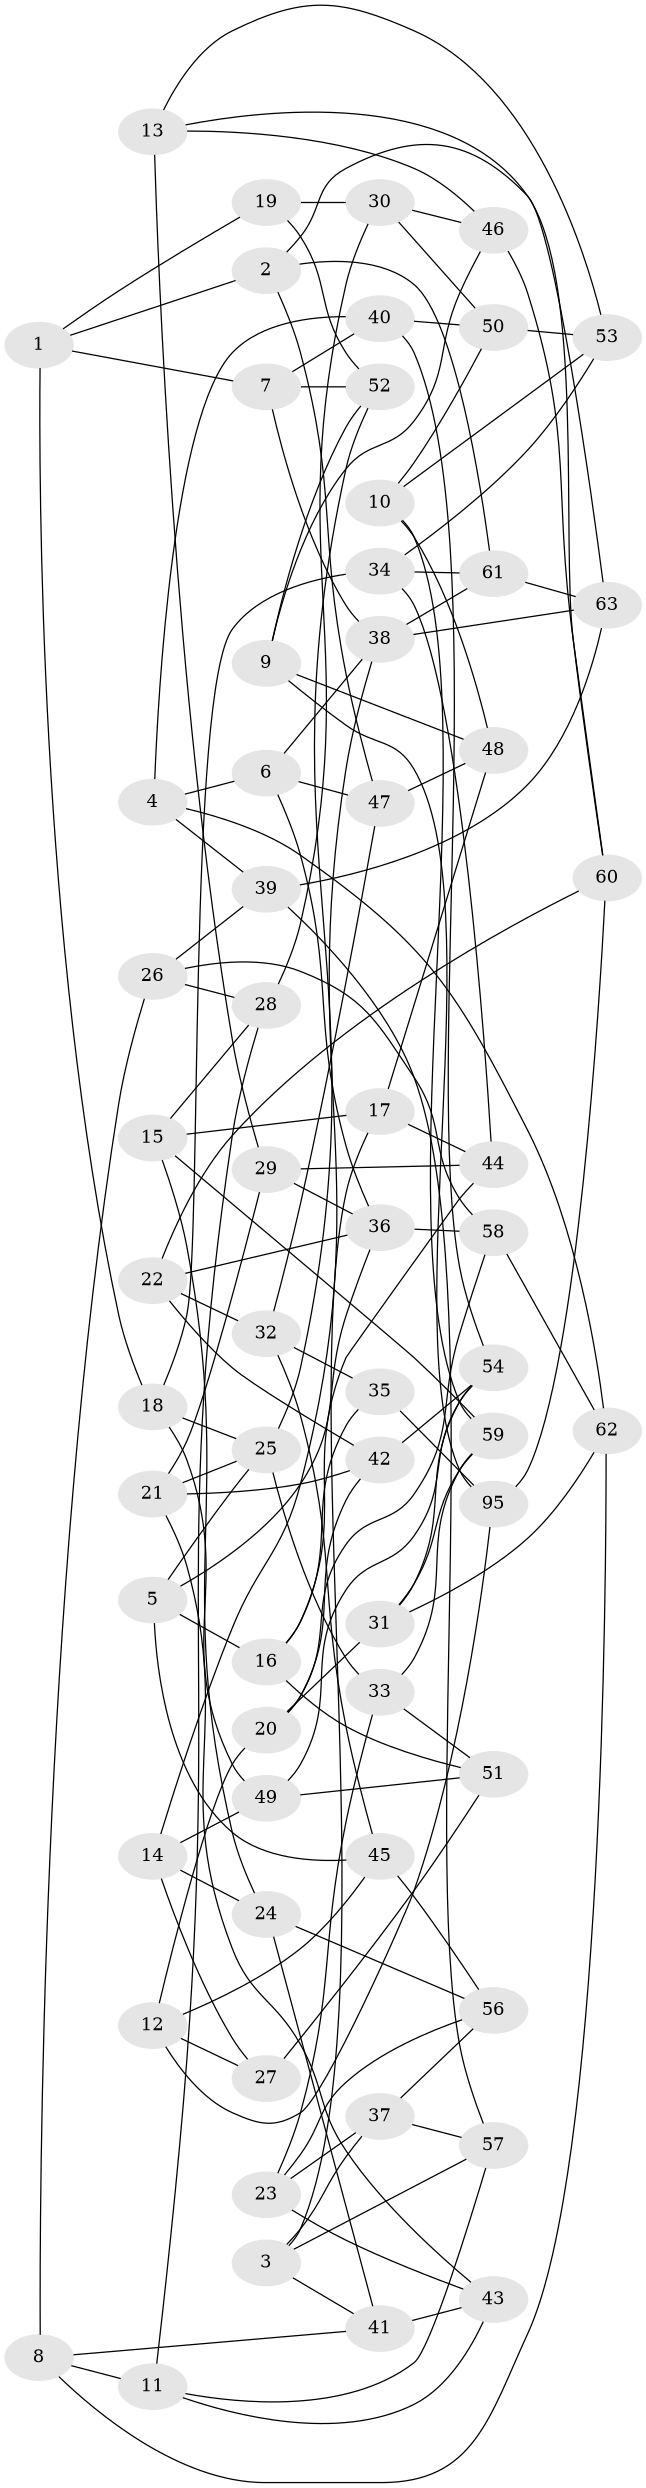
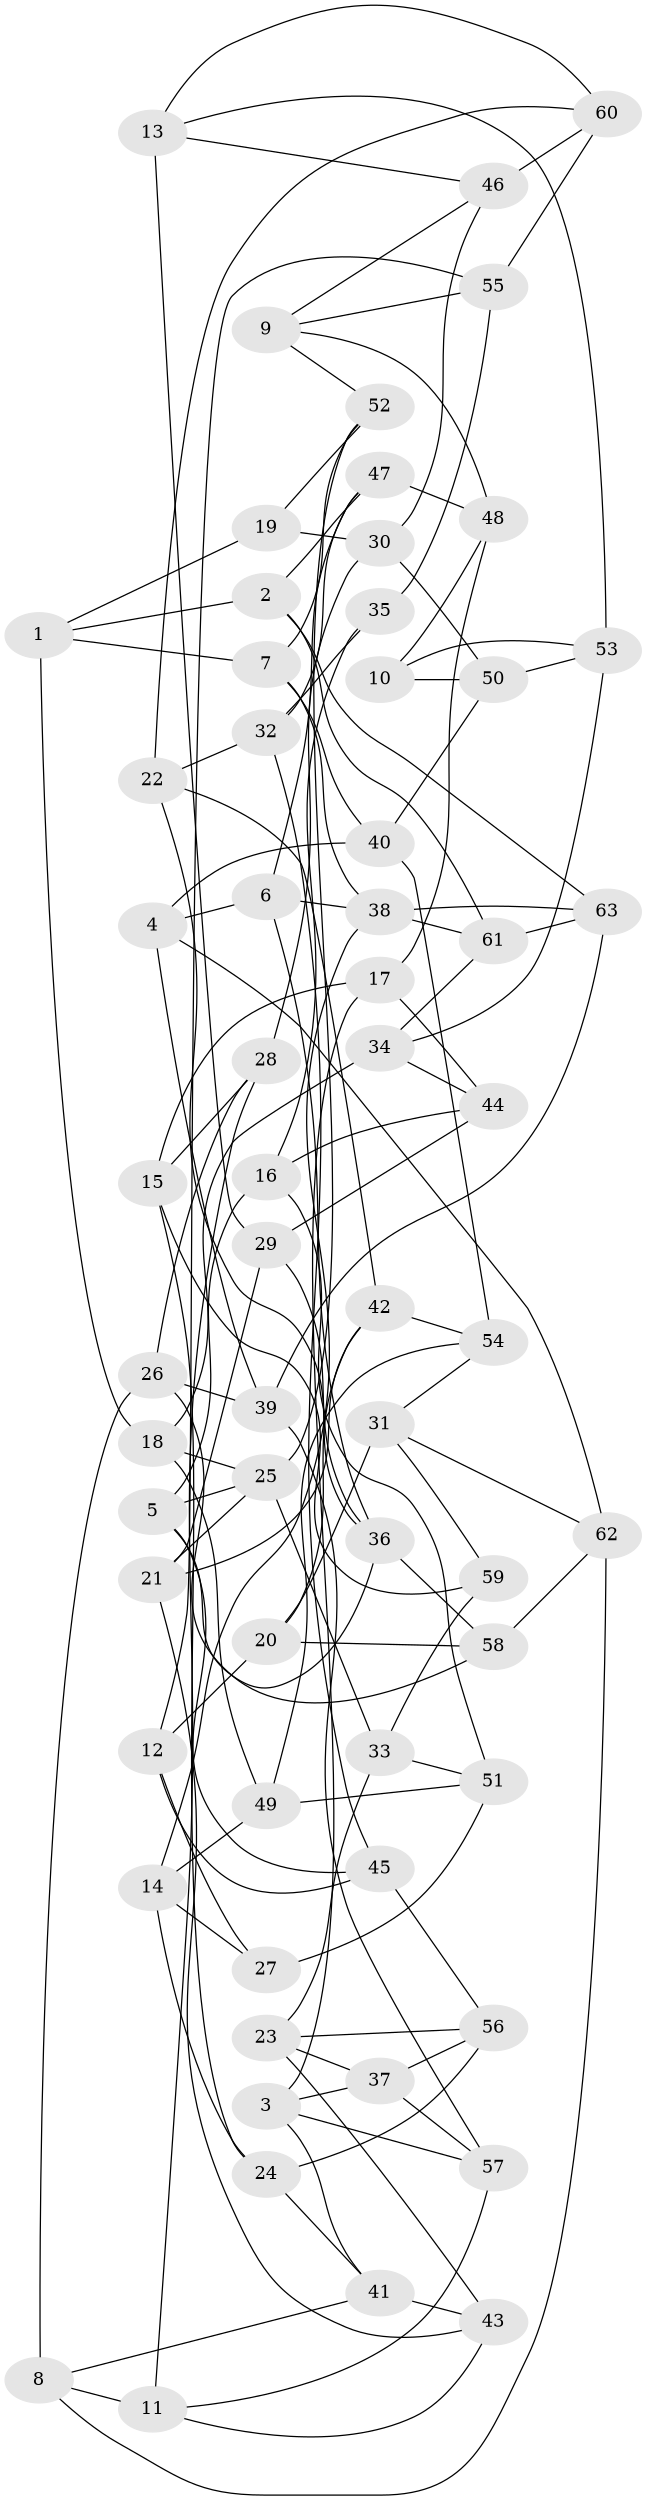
  graph {
    rankdir=LR
    node [color=gray90 style=filled]
    1
    2
    7
    18
    19
    47
    61
    63
    40
    38
    52
    25
    49
    34
    30
    48
    3
    17
    37
    41
    57
    44
    56
    43
    4
    6
    39
    62
    36
    50
    54
    5
    16
    45
    35
    51
    33
    58
-   55 [label=95]
+   55
    8
    11
    26
    28
    9
    46
    60
    10
    53
    59
    12
    20
    27
    31
    42
    13
    29
    14
    24
    15
    21
    22
    32
    23
    1 -- 2
    1 -- 7
    1 -- 18
    1 -- 19
    2 -- 47
    2 -- 61
    2 -- 63
    7 -- 40
    7 -- 38
    7 -- 52
    18 -- 25
    18 -- 49
    18 -- 34
    19 -- 52
    19 -- 30
    47 -- 48
    61 -- 63
    40 -- 50
    40 -- 54
    38 -- 61
    38 -- 63
    25 -- 52
    25 -- 33
    49 -- 54
    49 -- 51
    34 -- 61
    34 -- 44
    34 -- 53
    30 -- 50
    30 -- 46
    3 -- 17
    3 -- 37
    3 -- 41
    3 -- 57
    17 -- 48
    17 -- 44
    37 -- 57
    37 -- 56
    41 -- 43
    4 -- 40
    4 -- 6
    4 -- 39
    4 -- 62
    6 -- 47
    6 -- 38
    6 -- 36
    39 -- 63
    39 -- 57
    36 -- 58
    50 -- 53
    5 -- 25
    5 -- 36
    5 -- 16
    5 -- 45
    16 -- 44
    16 -- 35
    16 -- 51
    45 -- 56
    35 -- 55
    33 -- 51
    33 -- 59
    58 -- 62
    55 -- 60
    8 -- 41
    8 -- 62
    8 -- 11
    8 -- 26
    11 -- 57
    11 -- 43
    11 -- 28
    26 -- 39
    26 -- 58
    26 -- 28
    28 -- 30
    9 -- 52
    9 -- 48
    9 -- 55
    9 -- 46
    46 -- 60
    10 -- 48
    10 -- 50
    10 -- 53
-   10 -- 59
    12 -- 45
    12 -- 55
    12 -- 20
    12 -- 27
    20 -- 58
    20 -- 31
    20 -- 42
    27 -- 51
    31 -- 62
    31 -- 54
    31 -- 59
    42 -- 54
    13 -- 46
    13 -- 60
    13 -- 53
    13 -- 29
    29 -- 44
    29 -- 36
    14 -- 38
    14 -- 49
    14 -- 27
    14 -- 24
    24 -- 41
    24 -- 56
    15 -- 17
    15 -- 28
    15 -- 59
    15 -- 24
    21 -- 25
    21 -- 43
    21 -- 42
    21 -- 29
    22 -- 36
    22 -- 60
    22 -- 42
    22 -- 32
    32 -- 47
    32 -- 45
    32 -- 35
    23 -- 37
    23 -- 56
    23 -- 43
    23 -- 33
  }
